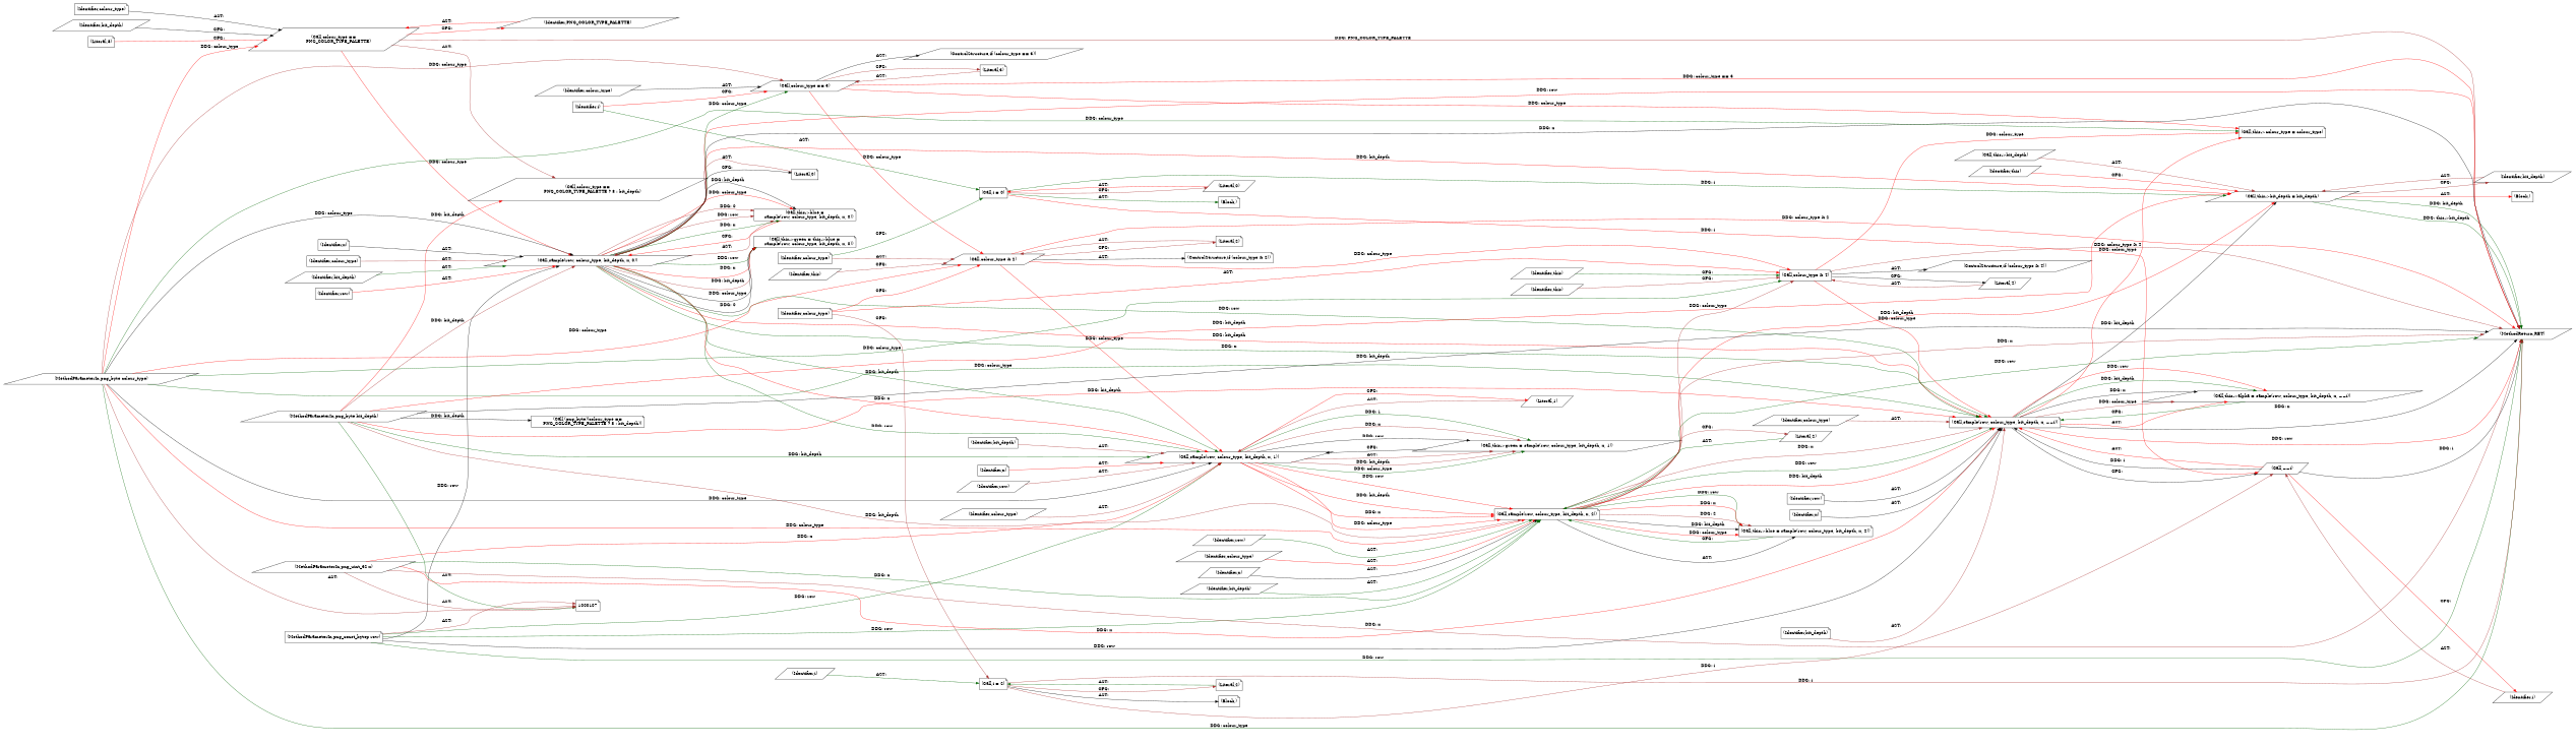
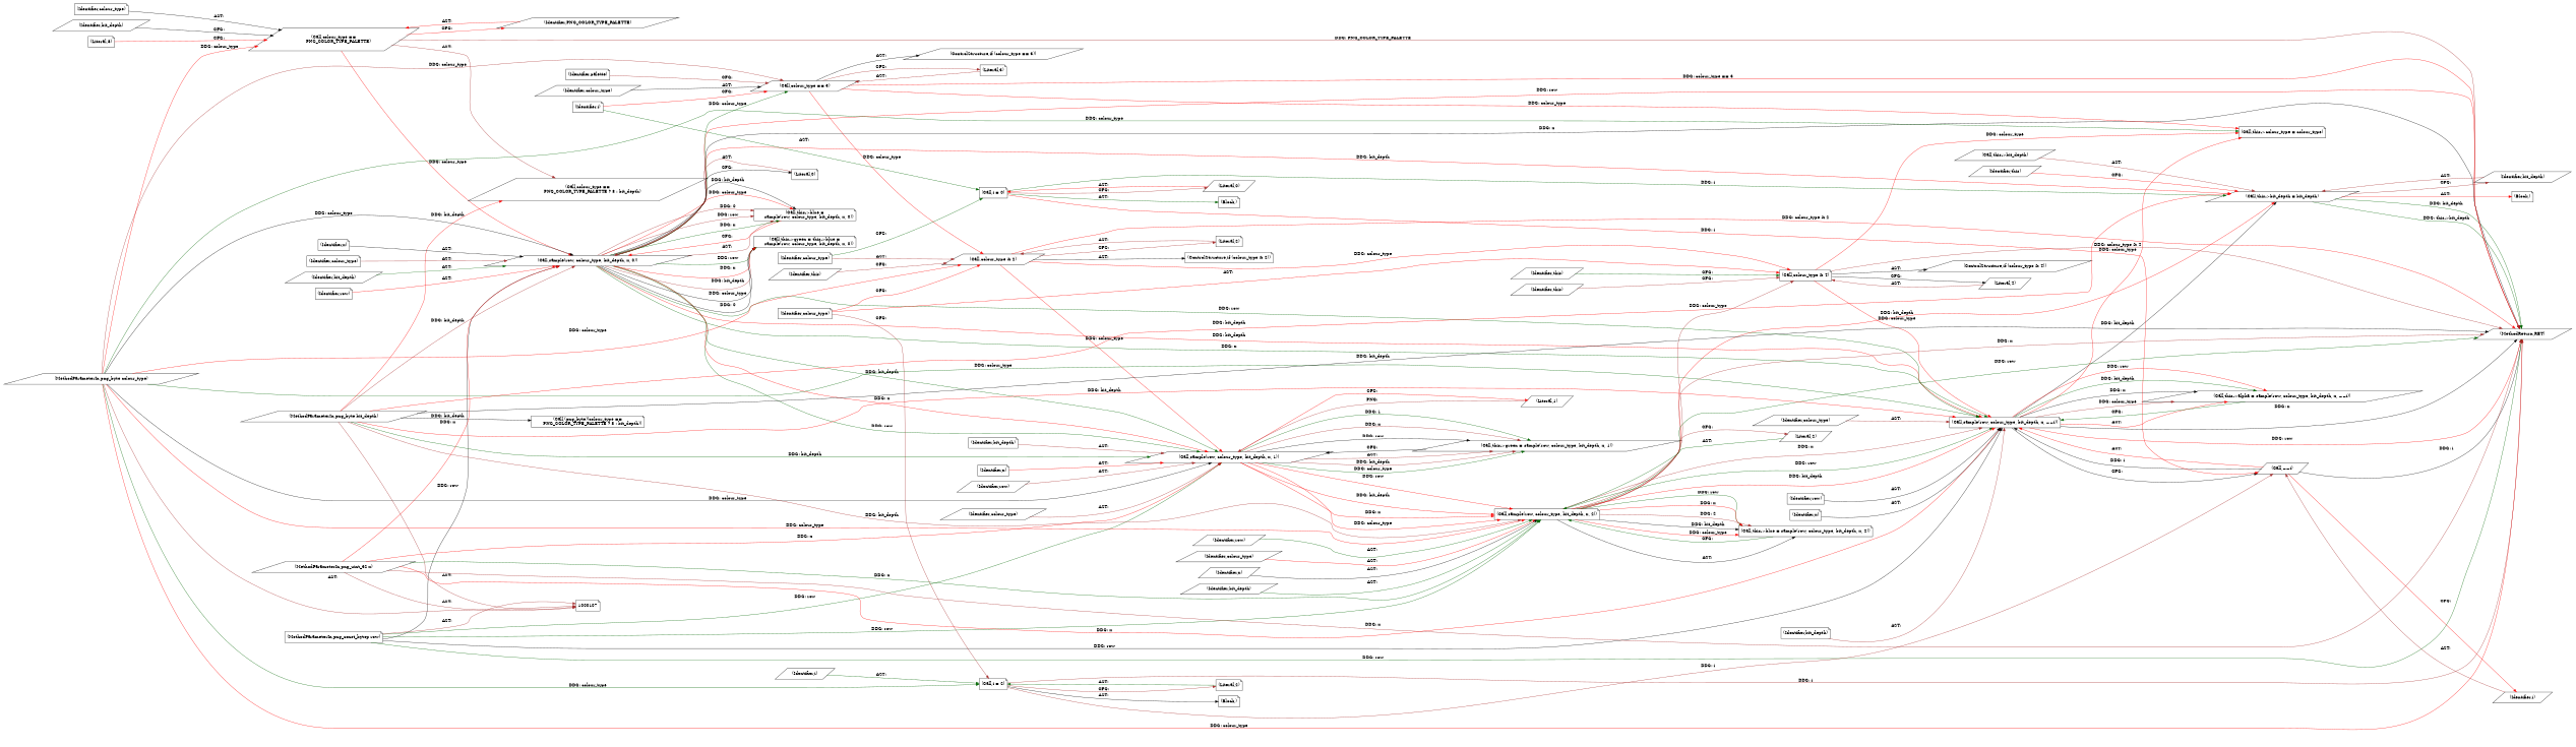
  digraph {
    rankdir=LR
    node [shape=parallelogram]
    edge [color=red]
    n1 [label="(Call,this->bit_depth = bit_depth)"]
    n2 [label="(Identifier,bit_depth)"]
    n3 [label="(MethodReturn,RET)"]
    n4 [label="(Block,)" shape=note]
    n5 [label="(Call,sample(row, colour_type, bit_depth, x, ++i))" shape=note]
    n6 [label="(Call,++i)"]
    n7 [label="(Call,this->colour_type = colour_type)" shape=note]
    n8 [label="(Call,this->alpha = sample(row, colour_type, bit_depth, x, ++i))"]
    n9 [label="(Identifier,i)"]
    n10 [label="(Call,sample(row, colour_type, bit_depth, x, 0))"]
    n11 [label="(Call,sample(row, colour_type, bit_depth, x, 1))"]
    n12 [label="(Call,colour_type == 3)"]
    n13 [label="(Call,this->green = this->blue =\n      sample(row, colour_type, bit_depth, x, 0))" shape=note]
    n14 [label="(Literal,0)" shape=note]
    n15 [label="(Call,this->blue =\n      sample(row, colour_type, bit_depth, x, 0))" shape=note]
    n16 [label="(Call,sample(row, colour_type, bit_depth, x, 2))" shape=note]
    n17 [label="(Literal,1)"]
    n18 [label="(Call,this->green = sample(row, colour_type, bit_depth, x, 1))"]
    n19 [label="(Call,colour_type & 2)"]
    n20 [label="(ControlStructure,if (colour_type == 3))"]
    n21 [label="(Literal,3)" shape=note]
    n22 [label="(MethodParameterIn,png_const_bytep row)" shape=note]
    1000107 [shape=note]
    n24 [label="(Call,colour_type & 4)" shape=note]
    n25 [label="(Call,this->blue = sample(row, colour_type, bit_depth, x, 2))" shape=note]
    n26 [label="(Literal,2)"]
    n27 [label="(Call,colour_type ==\n       PNG_COLOR_TYPE_PALETTE)"]
    n28 [label="(Identifier,PNG_COLOR_TYPE_PALETTE)"]
    n29 [label="(Call,colour_type ==\n       PNG_COLOR_TYPE_PALETTE ? 8 : bit_depth)"]
    n30 [label="(MethodParameterIn,png_byte colour_type)"]
    n31 [label="(Literal,2)" shape=note]
    n32 [label="(ControlStructure,if (colour_type & 2))" shape=note]
    n33 [label="(Literal,4)"]
    n34 [label="(ControlStructure,if (colour_type & 4))"]
    n35 [label="(MethodParameterIn,png_byte bit_depth)"]
    n36 [label="(Call,(png_byte)(colour_type ==\n       PNG_COLOR_TYPE_PALETTE ? 8 : bit_depth))" shape=note]
    n37 [label="(MethodParameterIn,png_uint_32 x)"]
    n38 [label="(Call,i = 2)" shape=note]
    n39 [label="(Literal,2)" shape=note]
    n40 [label="(Block,)" shape=note]
    n41 [label="(Call,i = 0)" shape=note]
    n42 [label="(Literal,0)"]
    n43 [label="(Block,)" shape=note]
    n44 [label="(Identifier,row)"]
    n45 [label="(Identifier,colour_type)" shape=note]
    n46 [label="(Call,this->bit_depth)"]
    n47 [label="(Identifier,row)" shape=note]
    n48 [label="(Identifier,x)" shape=note]
    n49 [label="(Identifier,bit_depth)"]
    n50 [label="(Identifier,row)" shape=note]
    n51 [label="(Identifier,this)"]
    n52 [label="(Identifier,colour_type)"]
    n53 [label="(Identifier,bit_depth)" shape=note]
    n54 [label="(Literal,8)" shape=note]
    n55 [label="(Identifier,this)"]
    n56 [label="(Identifier,colour_type)" shape=note]
    n57 [label="(Identifier,row)"]
    n58 [label="(Identifier,colour_type)" shape=note]
    n59 [label="(Identifier,colour_type)"]
    n60 [label="(Identifier,x)" shape=note]
    n61 [label="(Identifier,this)"]
    n62 [label="(Identifier,colour_type)" shape=note]
    n63 [label="(Identifier,bit_depth)" shape=note]
    n64 [label="(Identifier,x)" shape=note]
    n65 [label="(Identifier,i)" shape=note]
    n66 [label="(Identifier,i)"]
    n67 [label="(Identifier,colour_type)"]
    n68 [label="(Identifier,this)"]
    n69 [label="(Identifier,bit_depth)"]
+   n70 [label="(Identifier,palette)" shape=note]
    n71 [label="(Identifier,x)"]
    n72 [label="(Identifier,colour_type)"]
    n73 [label="(Identifier,bit_depth)"]
    n1 -> n2 [color=brown label="CFG: "]
    n1 -> n3 [color=darkgreen label="DDG: bit_depth"]
    n1 -> n3 [color=darkgreen label="DDG: this->bit_depth"]
    n1 -> n4 [label="AST: "]
    n2 -> n1 [color=brown label="AST: "]
    n5 -> n1 [color=black label="DDG: bit_depth"]
    n5 -> n3 [label="DDG: row"]
    n5 -> n3 [color=black label="DDG: x"]
    n5 -> n6 [color=black label="CFG: "]
    n5 -> n7 [label="DDG: colour_type"]
    n5 -> n8 [label="AST: "]
    n5 -> n8 [label="DDG: row"]
    n5 -> n8 [color=darkgreen label="DDG: bit_depth"]
    n5 -> n8 [color=black label="DDG: x"]
    n5 -> n8 [color=brown label="DDG: colour_type"]
    n6 -> n3 [color=black label="DDG: i"]
    n6 -> n5 [label="AST: "]
    n6 -> n5 [color=black label="DDG: i"]
    n6 -> n9 [label="CFG: "]
    n8 -> n5 [color=darkgreen label="CFG: "]
    n9 -> n6 [color=brown label="AST: "]
    n10 -> n1 [label="DDG: bit_depth"]
    n10 -> n3 [label="DDG: row"]
    n10 -> n3 [color=black label="DDG: x"]
    n10 -> n5 [color=darkgreen label="DDG: row"]
    n10 -> n5 [label="DDG: bit_depth"]
    n10 -> n5 [color=darkgreen label="DDG: x"]
    n10 -> n11 [color=darkgreen label="DDG: row"]
    n10 -> n11 [color=darkgreen label="DDG: bit_depth"]
    n10 -> n11 [label="DDG: x"]
    n10 -> n12 [color=darkgreen label="DDG: colour_type"]
    n10 -> n13 [color=brown label="DDG: bit_depth"]
    n10 -> n13 [color=black label="DDG: colour_type"]
    n10 -> n13 [color=black label="DDG: 0"]
    n10 -> n13 [color=darkgreen label="DDG: row"]
    n10 -> n13 [label="DDG: x"]
    n10 -> n14 [color=black label="CFG: "]
    n10 -> n15 [color=brown label="AST: "]
    n10 -> n15 [color=black label="DDG: bit_depth"]
    n10 -> n15 [label="DDG: colour_type"]
    n10 -> n15 [color=brown label="DDG: 0"]
    n10 -> n15 [color=brown label="DDG: row"]
    n10 -> n15 [color=darkgreen label="DDG: x"]
    n11 -> n16 [label="DDG: row"]
    n11 -> n16 [label="DDG: colour_type"]
    n11 -> n16 [label="DDG: bit_depth"]
    n11 -> n16 [label="DDG: x"]
    n11 -> n17 [label="CFG: "]
    n11 -> n18 [color=brown label="AST: "]
    n11 -> n18 [color=brown label="DDG: bit_depth"]
    n11 -> n18 [color=darkgreen label="DDG: colour_type"]
    n11 -> n18 [color=darkgreen label="DDG: 1"]
    n11 -> n18 [color=brown label="DDG: x"]
    n11 -> n18 [color=black label="DDG: row"]
    n12 -> n3 [label="DDG: colour_type == 3"]
    n12 -> n7 [label="DDG: colour_type"]
    n12 -> n19 [label="DDG: colour_type"]
    n12 -> n20 [color=black label="AST: "]
    n12 -> n21 [color=brown label="CFG: "]
    n14 -> n10 [color=brown label="AST: "]
    n15 -> n10 [label="CFG: "]
    n16 -> n1 [label="DDG: bit_depth"]
    n16 -> n3 [color=brown label="DDG: x"]
    n16 -> n3 [color=darkgreen label="DDG: row"]
    n16 -> n5 [color=darkgreen label="DDG: row"]
    n16 -> n5 [label="DDG: bit_depth"]
    n16 -> n5 [color=brown label="DDG: x"]
    n16 -> n24 [color=brown label="DDG: colour_type"]
    n16 -> n25 [color=black label="AST: "]
    n16 -> n25 [color=darkgreen label="DDG: row"]
    n16 -> n25 [label="DDG: x"]
    n16 -> n25 [color=brown label="DDG: 2"]
    n16 -> n25 [color=black label="DDG: bit_depth"]
    n16 -> n25 [label="DDG: colour_type"]
    n16 -> n26 [color=brown label="CFG: "]
-   n17 -> n11 [color=brown label="AST: "]
+   n17 -> n11 [color=brown label="PNG: "]
    n18 -> n11 [color=black label="CFG: "]
    n19 -> n3 [label="DDG: colour_type & 2"]
    n19 -> n11 [label="DDG: colour_type"]
    n19 -> n24 [label="DDG: colour_type"]
    n19 -> n31 [color=brown label="CFG: "]
    n19 -> n32 [color=black label="AST: "]
    n21 -> n12 [color=brown label="AST: "]
    n22 -> n3 [color=darkgreen label="DDG: row"]
    n22 -> n5 [color=black label="DDG: row"]
    n22 -> n10 [color=black label="DDG: row"]
    n22 -> n11 [color=darkgreen label="DDG: row"]
    n22 -> n16 [color=darkgreen label="DDG: row"]
    n22 -> 1000107 [color=brown label="AST: "]
    n24 -> n3 [color=brown label="DDG: colour_type & 4"]
    n24 -> n5 [label="DDG: colour_type"]
    n24 -> n7 [label="DDG: colour_type"]
    n24 -> n33 [color=black label="CFG: "]
    n24 -> n34 [color=black label="AST: "]
    n25 -> n16 [color=darkgreen label="CFG: "]
    n26 -> n16 [color=darkgreen label="AST: "]
    n27 -> n3 [color=brown label="DDG: PNG_COLOR_TYPE_PALETTE"]
    n27 -> n10 [label="DDG: colour_type"]
    n27 -> n28 [label="CFG: "]
    n27 -> n29 [color=brown label="AST: "]
    n28 -> n27 [label="AST: "]
-   n30 -> n3 [color=darkgreen label="DDG: colour_type"]
+   n30 -> n3 [label="DDG: colour_type"]
    n30 -> n5 [color=darkgreen label="DDG: colour_type"]
    n30 -> n7 [color=darkgreen label="DDG: colour_type"]
    n30 -> n10 [color=black label="DDG: colour_type"]
    n30 -> n11 [color=black label="DDG: colour_type"]
    n30 -> n12 [color=brown label="DDG: colour_type"]
    n30 -> n16 [label="DDG: colour_type"]
    n30 -> n19 [label="DDG: colour_type"]
    n30 -> 1000107 [color=brown label="AST: "]
-   n30 -> n24 [color=darkgreen label="DDG: colour_type"]
+   n30 -> n38 [color=darkgreen label="DDG: colour_type"]
    n30 -> n27 [label="DDG: colour_type"]
    n31 -> n19 [color=brown label="AST: "]
    n33 -> n24 [color=brown label="AST: "]
    n35 -> n1 [label="DDG: bit_depth"]
    n35 -> n3 [color=black label="DDG: bit_depth"]
    n35 -> n5 [label="DDG: bit_depth"]
    n35 -> n10 [color=brown label="DDG: bit_depth"]
    n35 -> n11 [color=darkgreen label="DDG: bit_depth"]
    n35 -> n16 [color=brown label="DDG: bit_depth"]
-   n35 -> 1000107 [color=darkgreen label="AST: "]
+   n35 -> 1000107 [color=brown label="AST: "]
    n35 -> n29 [label="DDG: bit_depth"]
    n35 -> n36 [color=black label="DDG: bit_depth"]
    n37 -> n3 [color=brown label="DDG: x"]
    n37 -> n5 [label="DDG: x"]
+   n37 -> n10 [label="DDG: x"]
    n37 -> n11 [label="DDG: x"]
    n37 -> n16 [color=darkgreen label="DDG: x"]
    n37 -> 1000107 [color=brown label="AST: "]
    n38 -> n3 [color=brown label="DDG: i"]
    n38 -> n6 [color=brown label="DDG: i"]
    n38 -> n39 [color=brown label="CFG: "]
    n38 -> n40 [color=black label="AST: "]
    n39 -> n38 [color=darkgreen label="AST: "]
    n41 -> n1 [color=darkgreen label="DDG: i"]
    n41 -> n6 [label="DDG: i"]
    n41 -> n42 [color=brown label="CFG: "]
    n41 -> n43 [color=darkgreen label="AST: "]
    n42 -> n41 [label="AST: "]
    n44 -> n11 [color=brown label="AST: "]
    n45 -> n19 [color=brown label="AST: "]
    n45 -> n41 [color=darkgreen label="CFG: "]
    n46 -> n1 [color=brown label="AST: "]
    n47 -> n5 [color=black label="AST: "]
    n48 -> n5 [color=black label="AST: "]
    n49 -> n10 [color=darkgreen label="AST: "]
    n50 -> n10 [label="AST: "]
    n51 -> n24 [color=darkgreen label="CFG: "]
    n52 -> n11 [color=brown label="AST: "]
    n53 -> n5 [color=brown label="AST: "]
    n54 -> n27 [label="CFG: "]
    n55 -> n1 [label="CFG: "]
    n56 -> n27 [color=black label="AST: "]
    n57 -> n16 [color=darkgreen label="AST: "]
    n58 -> n19 [label="CFG: "]
    n58 -> n24 [label="AST: "]
    n58 -> n38 [color=brown label="CFG: "]
    n59 -> n16 [label="AST: "]
    n60 -> n10 [color=black label="AST: "]
    n61 -> n24 [color=brown label="CFG: "]
    n62 -> n10 [color=brown label="AST: "]
    n63 -> n11 [color=brown label="AST: "]
    n64 -> n11 [label="AST: "]
    n65 -> n12 [label="CFG: "]
    n65 -> n41 [color=darkgreen label="AST: "]
    n66 -> n38 [color=darkgreen label="AST: "]
    n67 -> n12 [color=black label="AST: "]
    n68 -> n19 [color=brown label="CFG: "]
    n69 -> n27 [color=black label="CFG: "]
+   n70 -> n12 [color=brown label="CFG: "]
    n71 -> n16 [color=black label="AST: "]
    n72 -> n5 [color=brown label="AST: "]
    n73 -> n16 [color=darkgreen label="AST: "]
  }
